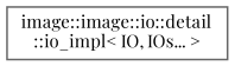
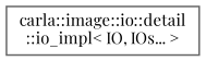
  digraph {
    rankdir=LR
    fontname="Playfair Display"
-   n1 [color=grey40 fillcolor=white fontname="Playfair Display" fontsize=10 height=0.2 label="image::image::io::detail\l::io_impl\< IO, IOs... \>" shape=box style=filled width=0.4]
+   n1 [color=grey40 fillcolor=white fontname="Playfair Display" fontsize=10 height=0.2 label="carla::image::io::detail\l::io_impl\< IO, IOs... \>" shape=box style=filled width=0.4]
  }
